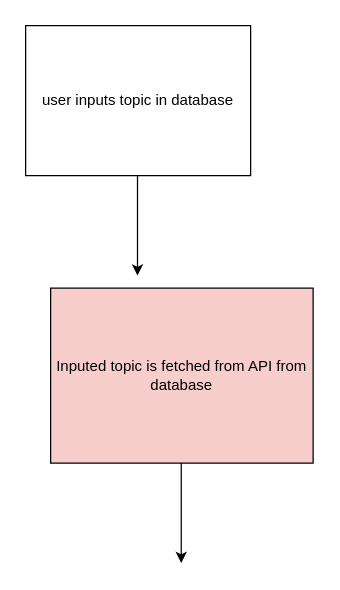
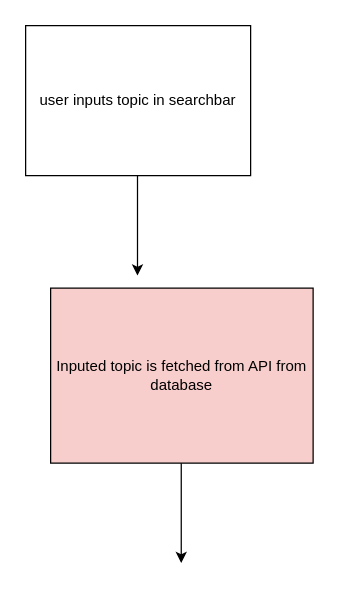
  <mxCell id="0" />
  <mxCell id="1" parent="0" />
- <mxCell id="2" value="user inputs topic in database" style="rounded=0;whiteSpace=wrap;html=1;" vertex="1" parent="1"><mxGeometry x="20" y="20" width="180" height="120" as="geometry" /></mxCell>
+ <mxCell id="2" value="user inputs topic in searchbar" style="rounded=0;whiteSpace=wrap;html=1;" vertex="1" parent="1"><mxGeometry x="20" y="20" width="180" height="120" as="geometry" /></mxCell>
  <mxCell id="3" value="" style="endArrow=classic;html=1;" edge="1" parent="1"><mxGeometry width="50" height="50" relative="1" as="geometry"><mxPoint x="109.5" y="140" as="sourcePoint" /><mxPoint x="109.5" y="220" as="targetPoint" /></mxGeometry></mxCell>
  <mxCell id="4" value="Inputed topic is fetched from API from database" style="rounded=0;whiteSpace=wrap;html=1;fillColor=#f8cecc;" vertex="1" parent="1"><mxGeometry x="40" y="230" width="210" height="140" as="geometry" /></mxCell>
  <mxCell id="5" value="" style="endArrow=classic;html=1;" edge="1" parent="1"><mxGeometry width="50" height="50" relative="1" as="geometry"><mxPoint x="144.5" y="370" as="sourcePoint" /><mxPoint x="144.5" y="450" as="targetPoint" /></mxGeometry></mxCell>
